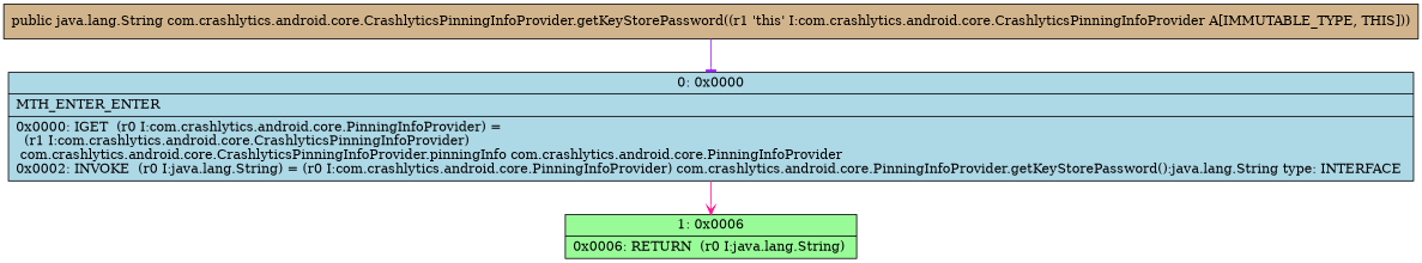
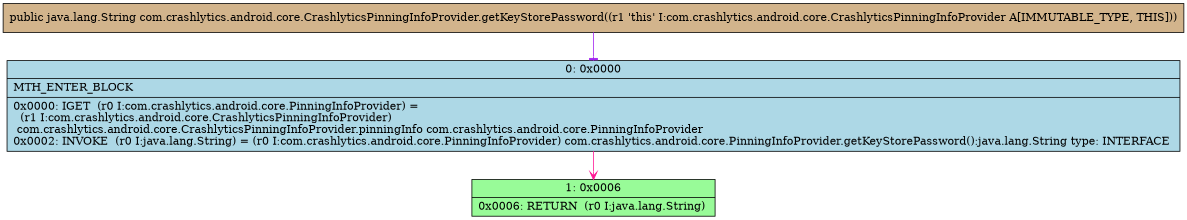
  digraph {
    node [shape=record style=filled]
-   n1 [label="{0\:\ 0x0000|MTH_ENTER_ENTER\l|0x0000: IGET  (r0 I:com.crashlytics.android.core.PinningInfoProvider) = \l  (r1 I:com.crashlytics.android.core.CrashlyticsPinningInfoProvider)\l com.crashlytics.android.core.CrashlyticsPinningInfoProvider.pinningInfo com.crashlytics.android.core.PinningInfoProvider \l0x0002: INVOKE  (r0 I:java.lang.String) = (r0 I:com.crashlytics.android.core.PinningInfoProvider) com.crashlytics.android.core.PinningInfoProvider.getKeyStorePassword():java.lang.String type: INTERFACE \l}" fillcolor=lightblue]
+   n1 [label="{0\:\ 0x0000|MTH_ENTER_BLOCK\l|0x0000: IGET  (r0 I:com.crashlytics.android.core.PinningInfoProvider) = \l  (r1 I:com.crashlytics.android.core.CrashlyticsPinningInfoProvider)\l com.crashlytics.android.core.CrashlyticsPinningInfoProvider.pinningInfo com.crashlytics.android.core.PinningInfoProvider \l0x0002: INVOKE  (r0 I:java.lang.String) = (r0 I:com.crashlytics.android.core.PinningInfoProvider) com.crashlytics.android.core.PinningInfoProvider.getKeyStorePassword():java.lang.String type: INTERFACE \l}" fillcolor=lightblue]
    n2 [label="{1\:\ 0x0006|0x0006: RETURN  (r0 I:java.lang.String) \l}" fillcolor=palegreen]
    n3 [label="{public java.lang.String com.crashlytics.android.core.CrashlyticsPinningInfoProvider.getKeyStorePassword((r1 'this' I:com.crashlytics.android.core.CrashlyticsPinningInfoProvider A[IMMUTABLE_TYPE, THIS])) }" fillcolor=tan]
    n1 -> n2 [color=deeppink arrowhead=vee]
    n3 -> n1 [color=purple arrowhead=tee]
  }
